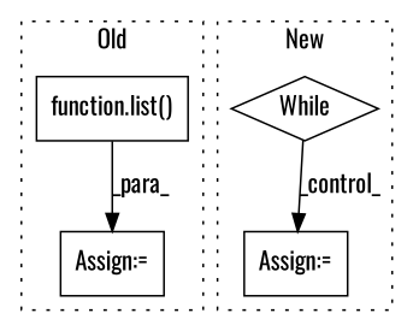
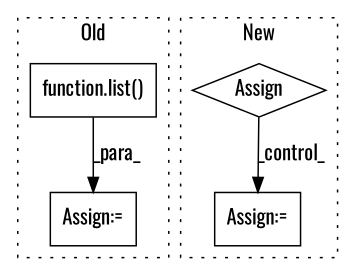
  digraph {
    fontname=Oswald
    node [a=68 l=3 shape=box fontname=Oswald]
    edge [fontname=Oswald]
    n1 [a=75 l="5,1" label="function.list()" s="3962,3976"]
    n2 [label="Assign:=" s=3959]
-   n3 [a=52 l="6,14" label=While s="4868,4889" shape=diamond]
+   n3 [a=52 l="6,14" label=Assign s="4868,4889" shape=diamond]
    n4 [label="Assign:=" s=4956]
    subgraph cluster_1 {
      label=Old
      style=dotted
      n1
      n2
    }
    subgraph cluster_2 {
      label=New
      style=dotted
      n3
      n4
    }
    n1 -> n2 [label=_para_]
    n3 -> n4 [label=_control_]
  }
